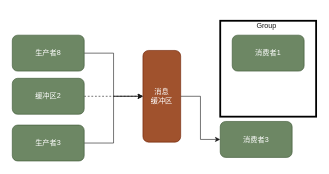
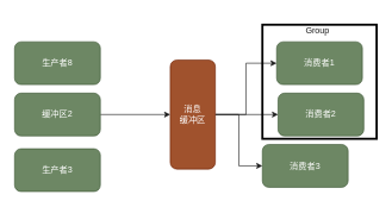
  <mxCell id="0" />
  <mxCell id="1" parent="0" />
- <mxCell id="2" style="edgeStyle=orthogonalEdgeStyle;rounded=0;orthogonalLoop=1;jettySize=auto;html=1;labelBackgroundColor=none;strokeColor=#1A1A1A;fontColor=#1A1A1A;" edge="1" parent="1" source="3" target="7"><mxGeometry relative="1" as="geometry" /></mxCell>
  <mxCell id="3" value="生产者8" style="rounded=1;whiteSpace=wrap;html=1;fillColor=#6d8764;strokeColor=#3A5431;fontColor=#ffffff;" parent="1" vertex="1"><mxGeometry x="20" y="58" width="120" height="60" as="geometry" /></mxCell>
+ <mxCell id="4" style="edgeStyle=orthogonalEdgeStyle;rounded=0;orthogonalLoop=1;jettySize=auto;html=1;entryX=0;entryY=0.5;entryDx=0;entryDy=0;labelBackgroundColor=none;strokeColor=#1A1A1A;fontColor=#1A1A1A;" edge="1" parent="1" source="7" target="12"><mxGeometry relative="1" as="geometry" /></mxCell>
+ <mxCell id="5" style="edgeStyle=orthogonalEdgeStyle;rounded=0;orthogonalLoop=1;jettySize=auto;html=1;entryX=0;entryY=0.5;entryDx=0;entryDy=0;labelBackgroundColor=none;strokeColor=#1A1A1A;fontColor=#1A1A1A;" edge="1" parent="1" source="7" target="13"><mxGeometry relative="1" as="geometry" /></mxCell>
  <mxCell id="6" style="edgeStyle=orthogonalEdgeStyle;rounded=0;orthogonalLoop=1;jettySize=auto;html=1;labelBackgroundColor=none;strokeColor=#1A1A1A;fontColor=#1A1A1A;" edge="1" parent="1" source="7" target="14"><mxGeometry relative="1" as="geometry" /></mxCell>
  <mxCell id="7" value="消息&lt;br&gt;缓冲区" style="rounded=1;whiteSpace=wrap;html=1;fillColor=#a0522d;strokeColor=#6D1F00;fontColor=#ffffff;" vertex="1" parent="1"><mxGeometry x="238" y="83.5" width="63" height="153" as="geometry" /></mxCell>
- <mxCell id="8" style="edgeStyle=orthogonalEdgeStyle;rounded=0;orthogonalLoop=1;jettySize=auto;html=1;entryX=0;entryY=0.5;entryDx=0;entryDy=0;labelBackgroundColor=none;strokeColor=#1A1A1A;fontColor=#1A1A1A;dashed=1;" edge="1" parent="1" source="9" target="7"><mxGeometry relative="1" as="geometry" /></mxCell>
+ <mxCell id="8" style="edgeStyle=orthogonalEdgeStyle;rounded=0;orthogonalLoop=1;jettySize=auto;html=1;entryX=0;entryY=0.5;entryDx=0;entryDy=0;labelBackgroundColor=none;strokeColor=#1A1A1A;fontColor=#1A1A1A;" edge="1" parent="1" source="9" target="7"><mxGeometry relative="1" as="geometry" /></mxCell>
  <mxCell id="9" value="缓冲区2" style="rounded=1;whiteSpace=wrap;html=1;fillColor=#6d8764;strokeColor=#3A5431;fontColor=#ffffff;" vertex="1" parent="1"><mxGeometry x="20" y="130" width="120" height="60" as="geometry" /></mxCell>
- <mxCell id="10" style="edgeStyle=orthogonalEdgeStyle;rounded=0;orthogonalLoop=1;jettySize=auto;html=1;entryX=0;entryY=0.5;entryDx=0;entryDy=0;labelBackgroundColor=none;strokeColor=#1A1A1A;fontColor=#1A1A1A;" edge="1" parent="1" source="11" target="7"><mxGeometry relative="1" as="geometry" /></mxCell>
  <mxCell id="11" value="生产者3" style="rounded=1;whiteSpace=wrap;html=1;fillColor=#6d8764;strokeColor=#3A5431;fontColor=#ffffff;" vertex="1" parent="1"><mxGeometry x="20" y="208" width="120" height="60" as="geometry" /></mxCell>
  <mxCell id="12" value="消费者1" style="rounded=1;whiteSpace=wrap;html=1;fillColor=#6d8764;strokeColor=#3A5431;fontColor=#ffffff;" vertex="1" parent="1"><mxGeometry x="387" y="58" width="120" height="60" as="geometry" /></mxCell>
+ <mxCell id="13" value="消费者2" style="rounded=1;whiteSpace=wrap;html=1;fillColor=#6d8764;strokeColor=#3A5431;fontColor=#ffffff;" vertex="1" parent="1"><mxGeometry x="389" y="130" width="120" height="60" as="geometry" /></mxCell>
  <mxCell id="14" value="消费者3" style="rounded=1;whiteSpace=wrap;html=1;fillColor=#6d8764;strokeColor=#3A5431;fontColor=#ffffff;" vertex="1" parent="1"><mxGeometry x="367" y="202" width="120" height="60" as="geometry" /></mxCell>
  <mxCell id="15" value="" style="whiteSpace=wrap;html=1;aspect=fixed;fontColor=#1A1A1A;fillColor=none;strokeWidth=3;" vertex="1" parent="1"><mxGeometry x="367" y="34" width="160" height="160" as="geometry" /></mxCell>
  <mxCell id="16" value="Group" style="whiteSpace=wrap;html=1;aspect=fixed;strokeWidth=1;fontColor=#1A1A1A;strokeColor=none;fillColor=none;" vertex="1" parent="1"><mxGeometry x="423" y="20" width="43" height="43" as="geometry" /></mxCell>
